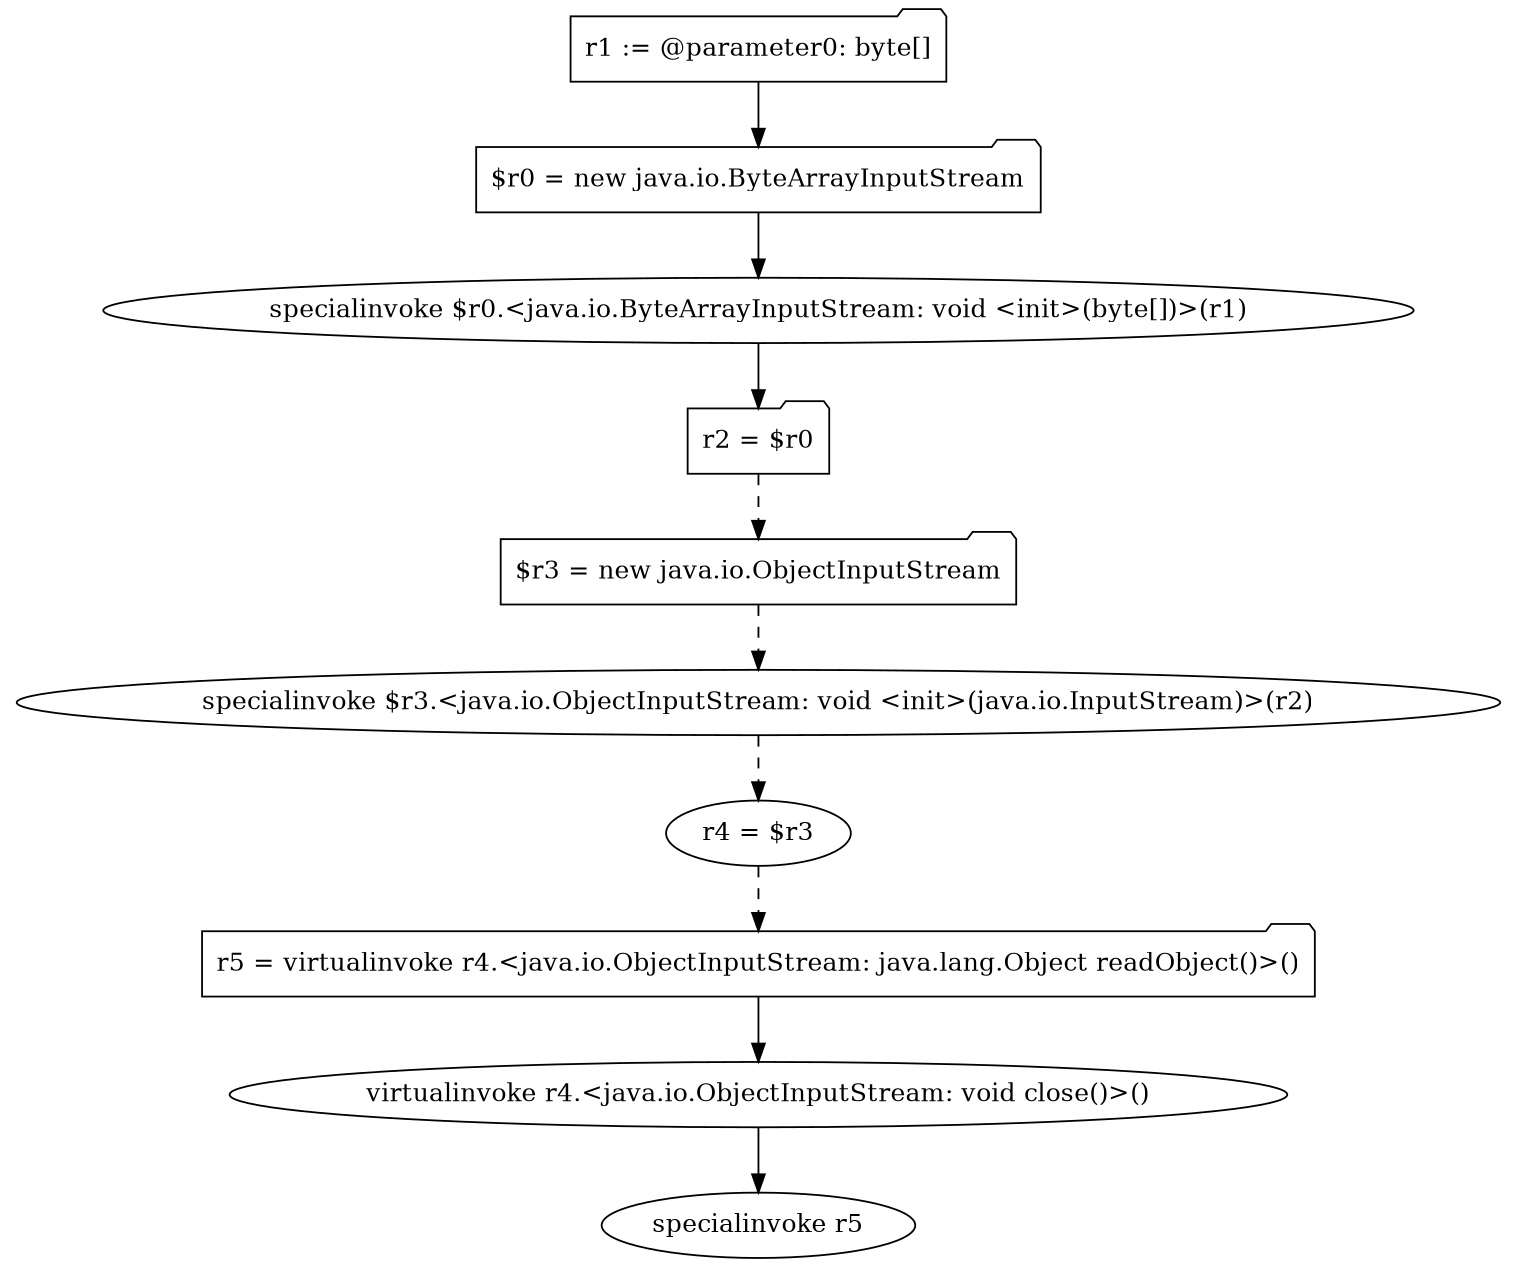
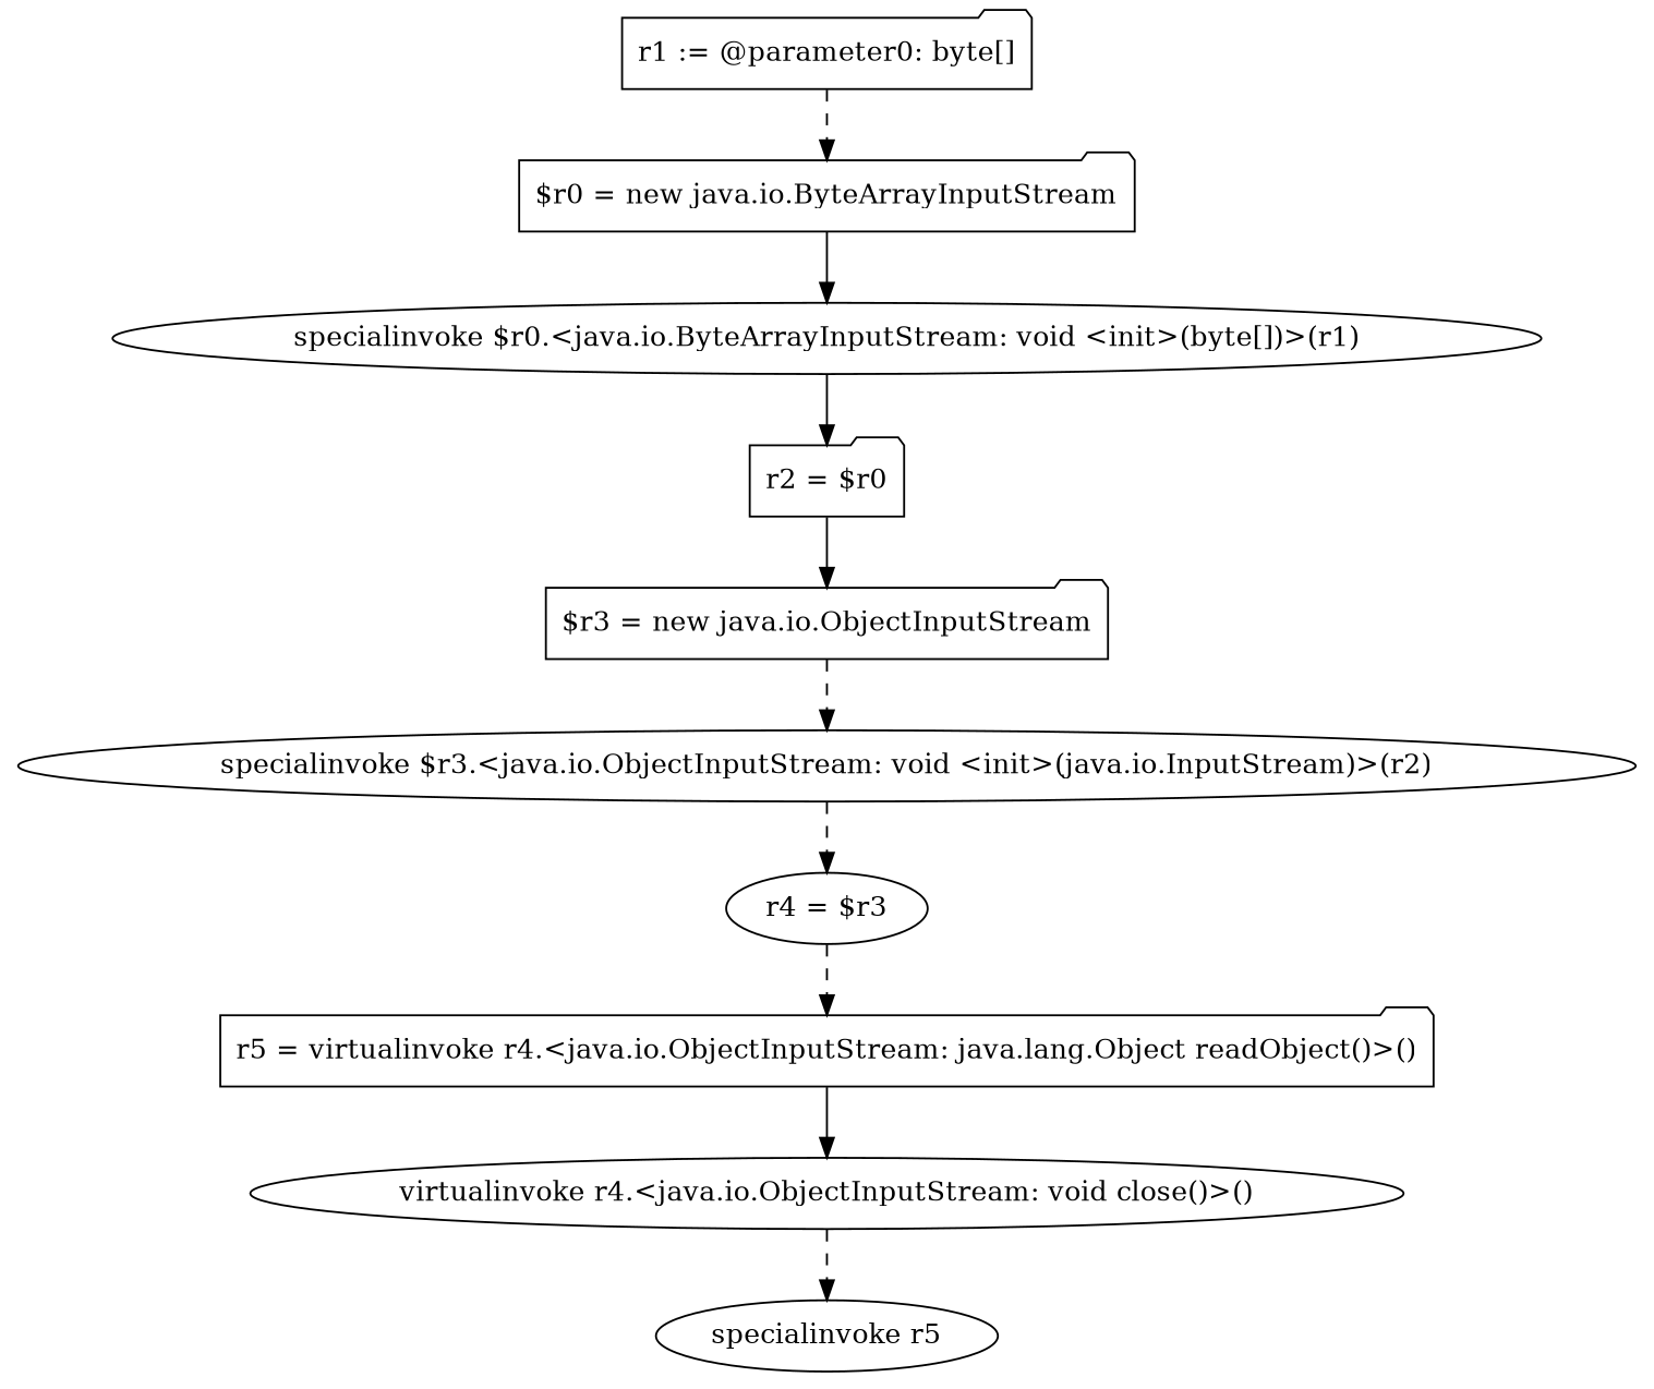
  digraph {
    node [shape=folder]
    edge [style=dashed]
    "r1 := @parameter0: byte[]"
    "$r0 = new java.io.ByteArrayInputStream"
    "specialinvoke $r0.<java.io.ByteArrayInputStream: void <init>(byte[])>(r1)" [shape=ellipse]
    "r2 = $r0"
    "$r3 = new java.io.ObjectInputStream"
    "specialinvoke $r3.<java.io.ObjectInputStream: void <init>(java.io.InputStream)>(r2)" [shape=ellipse]
    "r4 = $r3" [shape=ellipse]
    "r5 = virtualinvoke r4.<java.io.ObjectInputStream: java.lang.Object readObject()>()"
    "virtualinvoke r4.<java.io.ObjectInputStream: void close()>()" [shape=ellipse]
    n10 [label="specialinvoke r5" shape=ellipse]
-   "r1 := @parameter0: byte[]" -> "$r0 = new java.io.ByteArrayInputStream" [style=solid]
+   "r1 := @parameter0: byte[]" -> "$r0 = new java.io.ByteArrayInputStream"
    "$r0 = new java.io.ByteArrayInputStream" -> "specialinvoke $r0.<java.io.ByteArrayInputStream: void <init>(byte[])>(r1)" [style=solid]
    "specialinvoke $r0.<java.io.ByteArrayInputStream: void <init>(byte[])>(r1)" -> "r2 = $r0" [style=solid]
-   "r2 = $r0" -> "$r3 = new java.io.ObjectInputStream"
+   "r2 = $r0" -> "$r3 = new java.io.ObjectInputStream" [style=solid]
    "$r3 = new java.io.ObjectInputStream" -> "specialinvoke $r3.<java.io.ObjectInputStream: void <init>(java.io.InputStream)>(r2)"
    "specialinvoke $r3.<java.io.ObjectInputStream: void <init>(java.io.InputStream)>(r2)" -> "r4 = $r3"
    "r4 = $r3" -> "r5 = virtualinvoke r4.<java.io.ObjectInputStream: java.lang.Object readObject()>()"
    "r5 = virtualinvoke r4.<java.io.ObjectInputStream: java.lang.Object readObject()>()" -> "virtualinvoke r4.<java.io.ObjectInputStream: void close()>()" [style=solid]
-   "virtualinvoke r4.<java.io.ObjectInputStream: void close()>()" -> n10 [style=solid]
+   "virtualinvoke r4.<java.io.ObjectInputStream: void close()>()" -> n10
  }
